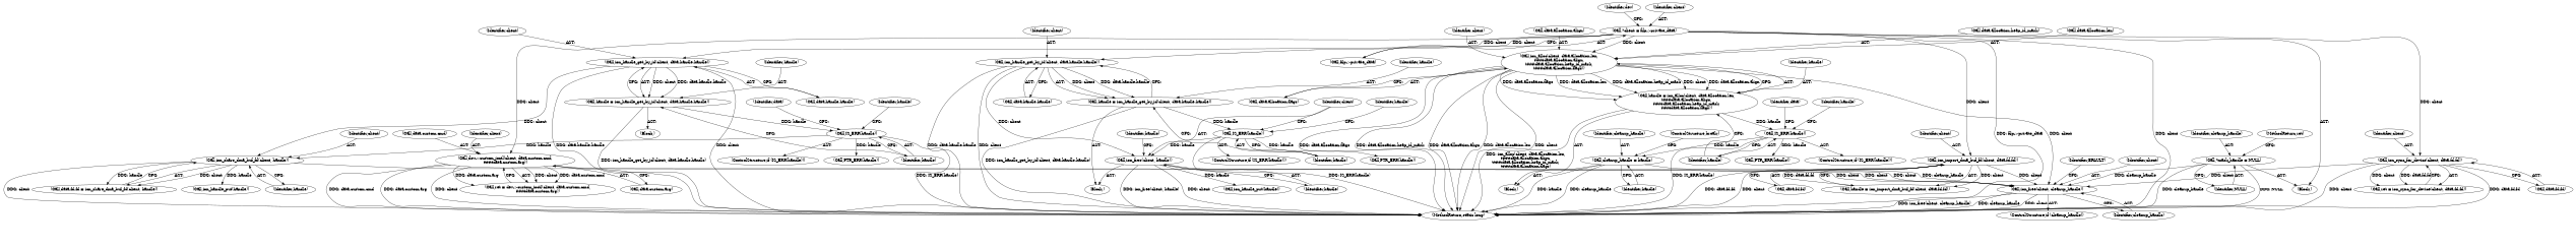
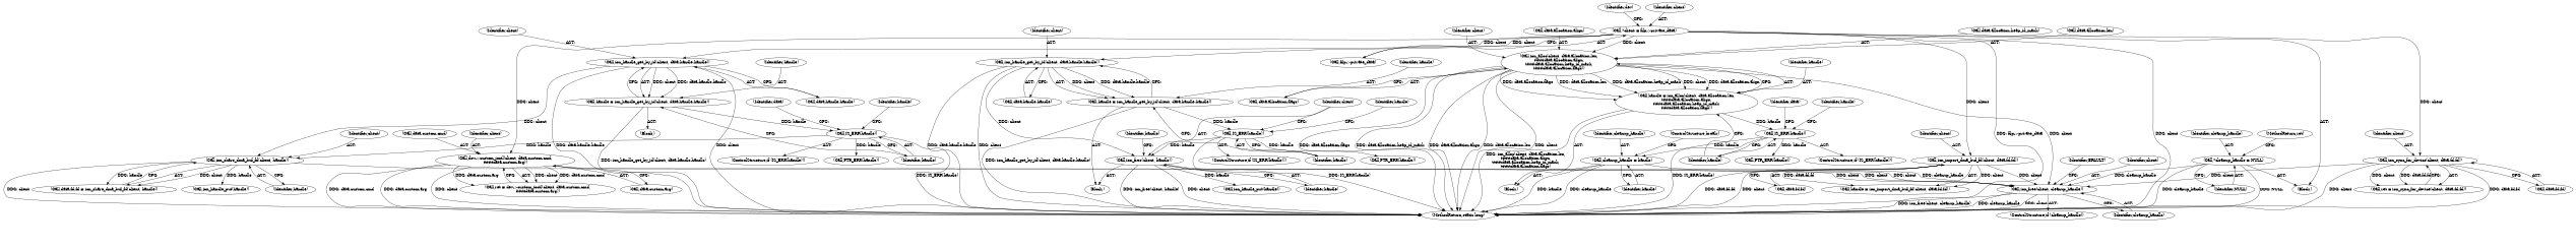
  digraph {
    n1 [label="(Call,ion_free(client, cleanup_handle))"]
    n2 [label="(MethodReturn,static long)"]
    n3 [label="(Identifier,cleanup_handle)"]
    n4 [label="(ControlStructure,if (cleanup_handle))"]
    n5 [label="(Call,ion_sync_for_device(client, data.fd.fd))"]
    n6 [label="(Call,data.fd.fd)"]
    n7 [label="(Call,ret = ion_sync_for_device(client, data.fd.fd))"]
    n8 [label="(Call,*client = filp->private_data)"]
    n9 [label="(Call,ion_handle_get_by_id(client, data.handle.handle))"]
    n10 [label="(Call,dev->custom_ioctl(client, data.custom.cmd,\n\t\t\t\t\t\tdata.custom.arg))"]
    n11 [label="(Call,ion_import_dma_buf_fd(client, data.fd.fd))"]
    n12 [label="(Call,ion_handle_get_by_id(client, data.handle.handle))"]
    n13 [label="(Call,ion_alloc(client, data.allocation.len,\n\t\t\t\t\t\tdata.allocation.align,\n\t\t\t\t\t\tdata.allocation.heap_id_mask,\n\t\t\t\t\t\tdata.allocation.flags))"]
    n14 [label="(Block,)"]
    n15 [label="(Call,filp->private_data)"]
    n16 [label="(Call,ion_share_dma_buf_fd(client, handle))"]
    n17 [label="(Call,handle = ion_handle_get_by_id(client, data.handle.handle))"]
    n18 [label="(Call,data.handle.handle)"]
    n19 [label="(Call,data.custom.arg)"]
    n20 [label="(Call,ret = dev->custom_ioctl(client, data.custom.cmd,\n\t\t\t\t\t\tdata.custom.arg))"]
    n21 [label="(Call,data.fd.fd)"]
    n22 [label="(Call,handle = ion_import_dma_buf_fd(client, data.fd.fd))"]
    n23 [label="(Call,ion_free(client, handle))"]
    n24 [label="(Call,handle = ion_handle_get_by_id(client, data.handle.handle))"]
    n25 [label="(Call,data.handle.handle)"]
    n26 [label="(Call,handle = ion_alloc(client, data.allocation.len,\n\t\t\t\t\t\tdata.allocation.align,\n\t\t\t\t\t\tdata.allocation.heap_id_mask,\n\t\t\t\t\t\tdata.allocation.flags))"]
    n27 [label="(Call,data.allocation.flags)"]
    n28 [label="(Identifier,handle)"]
    n29 [label="(Call,data.fd.fd = ion_share_dma_buf_fd(client, handle))"]
    n30 [label="(Call,ion_handle_put(handle))"]
    n31 [label="(Call,IS_ERR(handle))"]
    n32 [label="(Block,)"]
    n33 [label="(Call,PTR_ERR(handle))"]
    n34 [label="(Identifier,handle)"]
    n35 [label="(ControlStructure,if (IS_ERR(handle)))"]
    n36 [label="(Block,)"]
    n37 [label="(Call,ion_handle_put(handle))"]
    n38 [label="(Identifier,handle)"]
    n39 [label="(Call,IS_ERR(handle))"]
    n40 [label="(Identifier,handle)"]
    n41 [label="(ControlStructure,if (IS_ERR(handle)))"]
    n42 [label="(Call,PTR_ERR(handle))"]
    n43 [label="(Block,)"]
    n44 [label="(Call,IS_ERR(handle))"]
-   n45 [label="(Call,*mask_handle = NULL)"]
+   n45 [label="(Call,*cleanup_handle = NULL)"]
    n46 [label="(Identifier,NULL)"]
    n47 [label="(Call,cleanup_handle = handle)"]
    n48 [label="(Identifier,handle)"]
    n49 [label="(ControlStructure,if (IS_ERR(handle)))"]
    n50 [label="(Identifier,handle)"]
    n51 [label="(Call,PTR_ERR(handle))"]
    n52 [label="(Identifier,client)"]
    n53 [label="(Identifier,client)"]
    n54 [label="(Identifier,dev)"]
    n55 [label="(Identifier,data)"]
    n56 [label="(Identifier,client)"]
    n57 [label="(Identifier,client)"]
    n58 [label="(Identifier,cleanup_handle)"]
    n59 [label="(Identifier,handle)"]
    n60 [label="(Identifier,cleanup_handle)"]
    n61 [label="(Identifier,EFAULT)"]
    n62 [label="(Identifier,client)"]
    n63 [label="(Identifier,client)"]
    n64 [label="(Identifier,client)"]
    n65 [label="(Call,data.allocation.align)"]
    n66 [label="(Identifier,handle)"]
    n67 [label="(Call,data.allocation.heap_id_mask)"]
    n68 [label="(Identifier,client)"]
    n69 [label="(Identifier,handle)"]
    n70 [label="(Identifier,handle)"]
    n71 [label="(Call,data.allocation.len)"]
    n72 [label="(MethodReturn,ret)"]
    n73 [label="(Identifier,client)"]
    n74 [label="(Identifier,handle)"]
    n75 [label="(Identifier,handle)"]
    n76 [label="(Identifier,client)"]
    n77 [label="(Call,data.custom.cmd)"]
    n78 [label="(ControlStructure,break;)"]
    n79 [label="(Identifier,handle)"]
    n80 [label="(Identifier,data)"]
    n1 -> n2 [label="DDG: cleanup_handle"]
    n1 -> n2 [label="DDG: client"]
    n1 -> n2 [label="DDG: ion_free(client, cleanup_handle)"]
    n1 -> n3 [label="CFG: "]
    n1 -> n4 [label="AST: "]
    n3 -> n1 [label="AST: "]
    n5 -> n1 [label="DDG: client"]
    n5 -> n2 [label="DDG: client"]
    n5 -> n2 [label="DDG: data.fd.fd"]
    n5 -> n6 [label="CFG: "]
    n5 -> n7 [label="AST: "]
    n5 -> n7 [label="DDG: client"]
    n5 -> n7 [label="DDG: data.fd.fd"]
    n6 -> n5 [label="AST: "]
    n7 -> n5 [label="CFG: "]
    n8 -> n2 [label="DDG: filp->private_data"]
    n8 -> n2 [label="DDG: client"]
    n8 -> n5 [label="DDG: client"]
    n8 -> n9 [label="DDG: client"]
    n8 -> n10 [label="DDG: client"]
    n8 -> n11 [label="DDG: client"]
    n8 -> n12 [label="DDG: client"]
    n8 -> n13 [label="DDG: client"]
    n8 -> n14 [label="AST: "]
    n8 -> n15 [label="CFG: "]
    n9 -> n2 [label="DDG: data.handle.handle"]
    n9 -> n2 [label="DDG: client"]
    n9 -> n16 [label="DDG: client"]
    n9 -> n17 [label="AST: "]
    n9 -> n17 [label="DDG: client"]
    n9 -> n17 [label="DDG: data.handle.handle"]
    n9 -> n18 [label="CFG: "]
    n10 -> n1 [label="DDG: client"]
    n10 -> n2 [label="DDG: data.custom.cmd"]
    n10 -> n2 [label="DDG: data.custom.arg"]
    n10 -> n2 [label="DDG: client"]
    n10 -> n19 [label="CFG: "]
    n10 -> n20 [label="AST: "]
    n10 -> n20 [label="DDG: client"]
    n10 -> n20 [label="DDG: data.custom.cmd"]
    n10 -> n20 [label="DDG: data.custom.arg"]
    n11 -> n1 [label="DDG: client"]
    n11 -> n2 [label="DDG: data.fd.fd"]
    n11 -> n2 [label="DDG: client"]
    n11 -> n21 [label="CFG: "]
    n11 -> n22 [label="AST: "]
    n11 -> n22 [label="DDG: client"]
    n11 -> n22 [label="DDG: data.fd.fd"]
    n12 -> n2 [label="DDG: data.handle.handle"]
    n12 -> n2 [label="DDG: client"]
    n12 -> n23 [label="DDG: client"]
    n12 -> n24 [label="AST: "]
    n12 -> n24 [label="DDG: client"]
    n12 -> n24 [label="DDG: data.handle.handle"]
    n12 -> n25 [label="CFG: "]
    n13 -> n1 [label="DDG: client"]
    n13 -> n2 [label="DDG: data.allocation.len"]
    n13 -> n2 [label="DDG: data.allocation.flags"]
    n13 -> n2 [label="DDG: data.allocation.heap_id_mask"]
    n13 -> n2 [label="DDG: data.allocation.align"]
    n13 -> n2 [label="DDG: client"]
    n13 -> n26 [label="AST: "]
    n13 -> n26 [label="DDG: data.allocation.flags"]
    n13 -> n26 [label="DDG: data.allocation.len"]
    n13 -> n26 [label="DDG: data.allocation.heap_id_mask"]
    n13 -> n26 [label="DDG: client"]
    n13 -> n26 [label="DDG: data.allocation.align"]
    n13 -> n27 [label="CFG: "]
    n15 -> n8 [label="AST: "]
    n16 -> n1 [label="DDG: client"]
    n16 -> n2 [label="DDG: client"]
    n16 -> n28 [label="CFG: "]
    n16 -> n29 [label="AST: "]
    n16 -> n29 [label="DDG: client"]
    n16 -> n29 [label="DDG: handle"]
    n16 -> n30 [label="DDG: handle"]
    n17 -> n2 [label="DDG: ion_handle_get_by_id(client, data.handle.handle)"]
    n17 -> n9 [label="CFG: "]
    n17 -> n31 [label="DDG: handle"]
    n17 -> n32 [label="AST: "]
    n18 -> n9 [label="AST: "]
    n19 -> n10 [label="AST: "]
    n20 -> n10 [label="CFG: "]
    n21 -> n11 [label="AST: "]
-   n22 -> n11 [label="CFG: "]
    n23 -> n1 [label="DDG: client"]
    n23 -> n2 [label="DDG: ion_free(client, handle)"]
    n23 -> n2 [label="DDG: client"]
    n23 -> n36 [label="AST: "]
    n23 -> n37 [label="DDG: handle"]
    n23 -> n38 [label="CFG: "]
    n24 -> n2 [label="DDG: ion_handle_get_by_id(client, data.handle.handle)"]
    n24 -> n12 [label="CFG: "]
    n24 -> n36 [label="AST: "]
    n24 -> n39 [label="DDG: handle"]
    n25 -> n12 [label="AST: "]
    n26 -> n2 [label="DDG: ion_alloc(client, data.allocation.len,\n\t\t\t\t\t\tdata.allocation.align,\n\t\t\t\t\t\tdata.allocation.heap_id_mask,\n\t\t\t\t\t\tdata.allocation.flags)"]
    n26 -> n13 [label="CFG: "]
    n26 -> n43 [label="AST: "]
    n26 -> n44 [label="DDG: handle"]
    n27 -> n13 [label="AST: "]
    n28 -> n16 [label="AST: "]
    n29 -> n16 [label="CFG: "]
    n31 -> n2 [label="DDG: IS_ERR(handle)"]
    n31 -> n16 [label="DDG: handle"]
    n31 -> n33 [label="DDG: handle"]
    n31 -> n34 [label="CFG: "]
    n31 -> n35 [label="AST: "]
    n34 -> n17 [label="CFG: "]
    n34 -> n31 [label="AST: "]
    n38 -> n23 [label="AST: "]
    n39 -> n2 [label="DDG: IS_ERR(handle)"]
    n39 -> n23 [label="DDG: handle"]
    n39 -> n40 [label="CFG: "]
    n39 -> n41 [label="AST: "]
    n39 -> n42 [label="DDG: handle"]
    n40 -> n24 [label="CFG: "]
    n40 -> n39 [label="AST: "]
    n44 -> n2 [label="DDG: IS_ERR(handle)"]
    n44 -> n47 [label="DDG: handle"]
    n44 -> n49 [label="AST: "]
    n44 -> n50 [label="CFG: "]
    n44 -> n51 [label="DDG: handle"]
    n45 -> n1 [label="DDG: cleanup_handle"]
    n45 -> n2 [label="DDG: NULL"]
    n45 -> n2 [label="DDG: cleanup_handle"]
    n45 -> n14 [label="AST: "]
    n45 -> n46 [label="CFG: "]
    n46 -> n45 [label="AST: "]
    n47 -> n1 [label="DDG: cleanup_handle"]
    n47 -> n2 [label="DDG: handle"]
    n47 -> n2 [label="DDG: cleanup_handle"]
    n47 -> n43 [label="AST: "]
    n47 -> n48 [label="CFG: "]
    n48 -> n47 [label="AST: "]
    n50 -> n26 [label="CFG: "]
    n50 -> n44 [label="AST: "]
    n52 -> n16 [label="AST: "]
    n53 -> n12 [label="AST: "]
    n54 -> n8 [label="CFG: "]
    n55 -> n31 [label="CFG: "]
    n56 -> n5 [label="AST: "]
    n57 -> n13 [label="AST: "]
    n58 -> n45 [label="AST: "]
    n59 -> n26 [label="AST: "]
    n60 -> n47 [label="AST: "]
    n61 -> n1 [label="CFG: "]
    n62 -> n23 [label="AST: "]
    n62 -> n39 [label="CFG: "]
    n63 -> n1 [label="AST: "]
    n64 -> n11 [label="AST: "]
    n65 -> n13 [label="AST: "]
    n66 -> n31 [label="CFG: "]
    n67 -> n13 [label="AST: "]
    n68 -> n9 [label="AST: "]
    n69 -> n39 [label="CFG: "]
    n70 -> n24 [label="AST: "]
    n71 -> n13 [label="AST: "]
    n72 -> n45 [label="CFG: "]
    n73 -> n8 [label="AST: "]
    n74 -> n23 [label="CFG: "]
    n75 -> n44 [label="CFG: "]
    n76 -> n10 [label="AST: "]
    n77 -> n10 [label="AST: "]
    n78 -> n47 [label="CFG: "]
    n79 -> n17 [label="AST: "]
    n80 -> n44 [label="CFG: "]
  }
